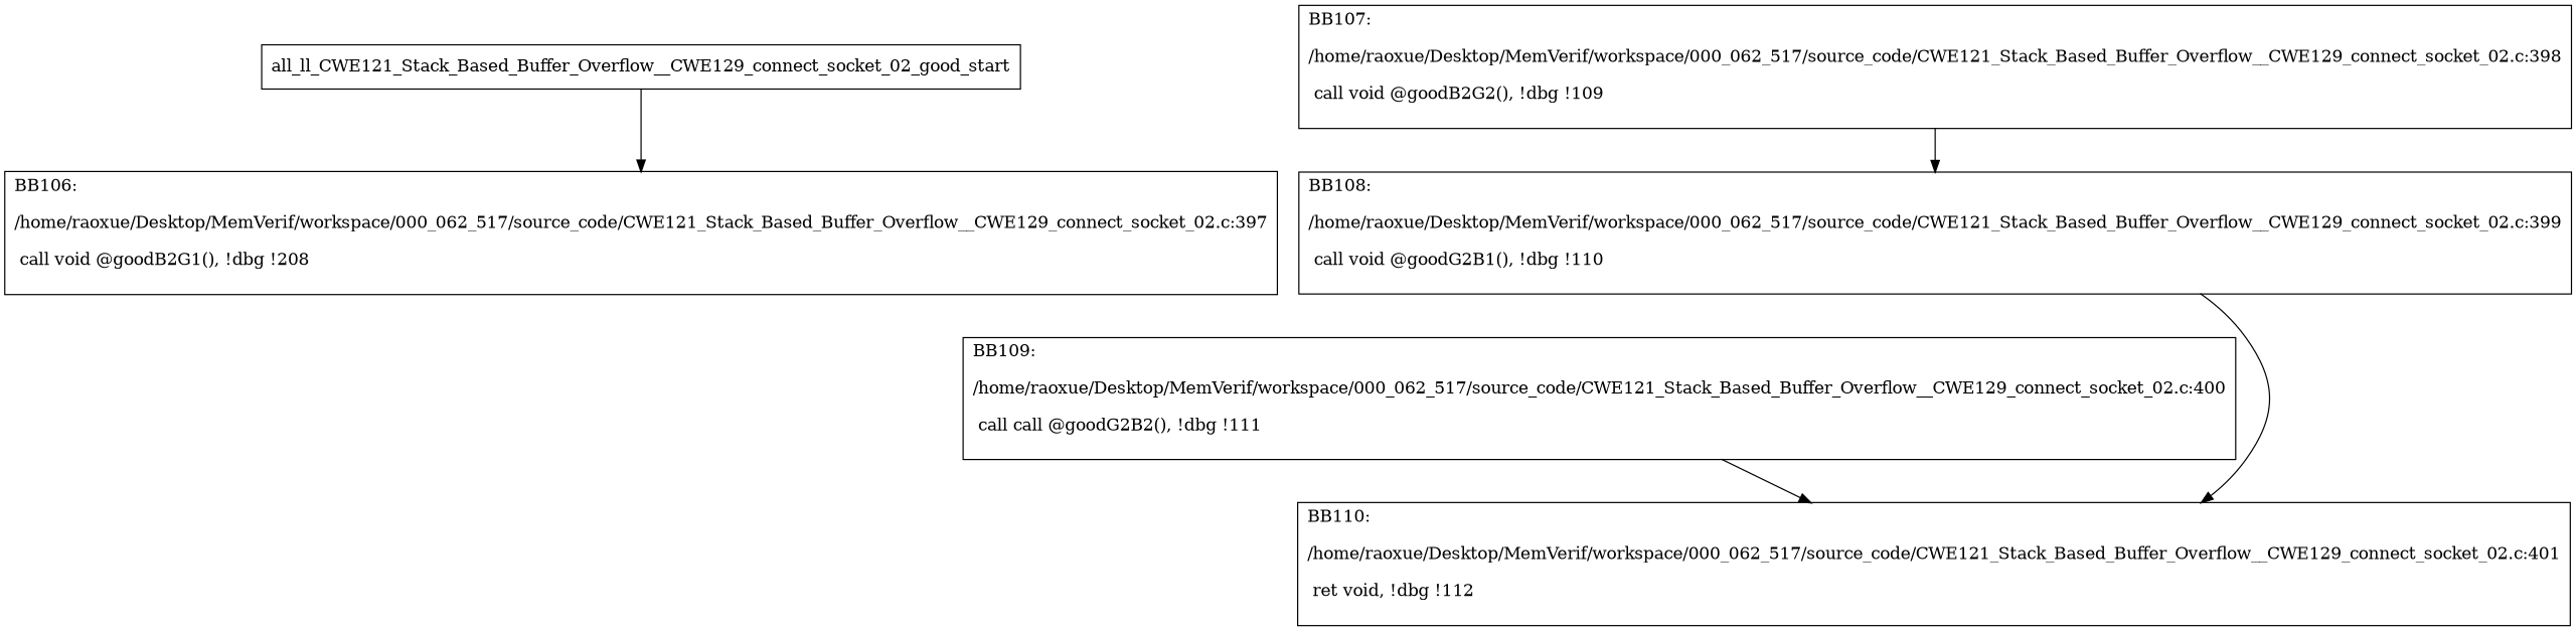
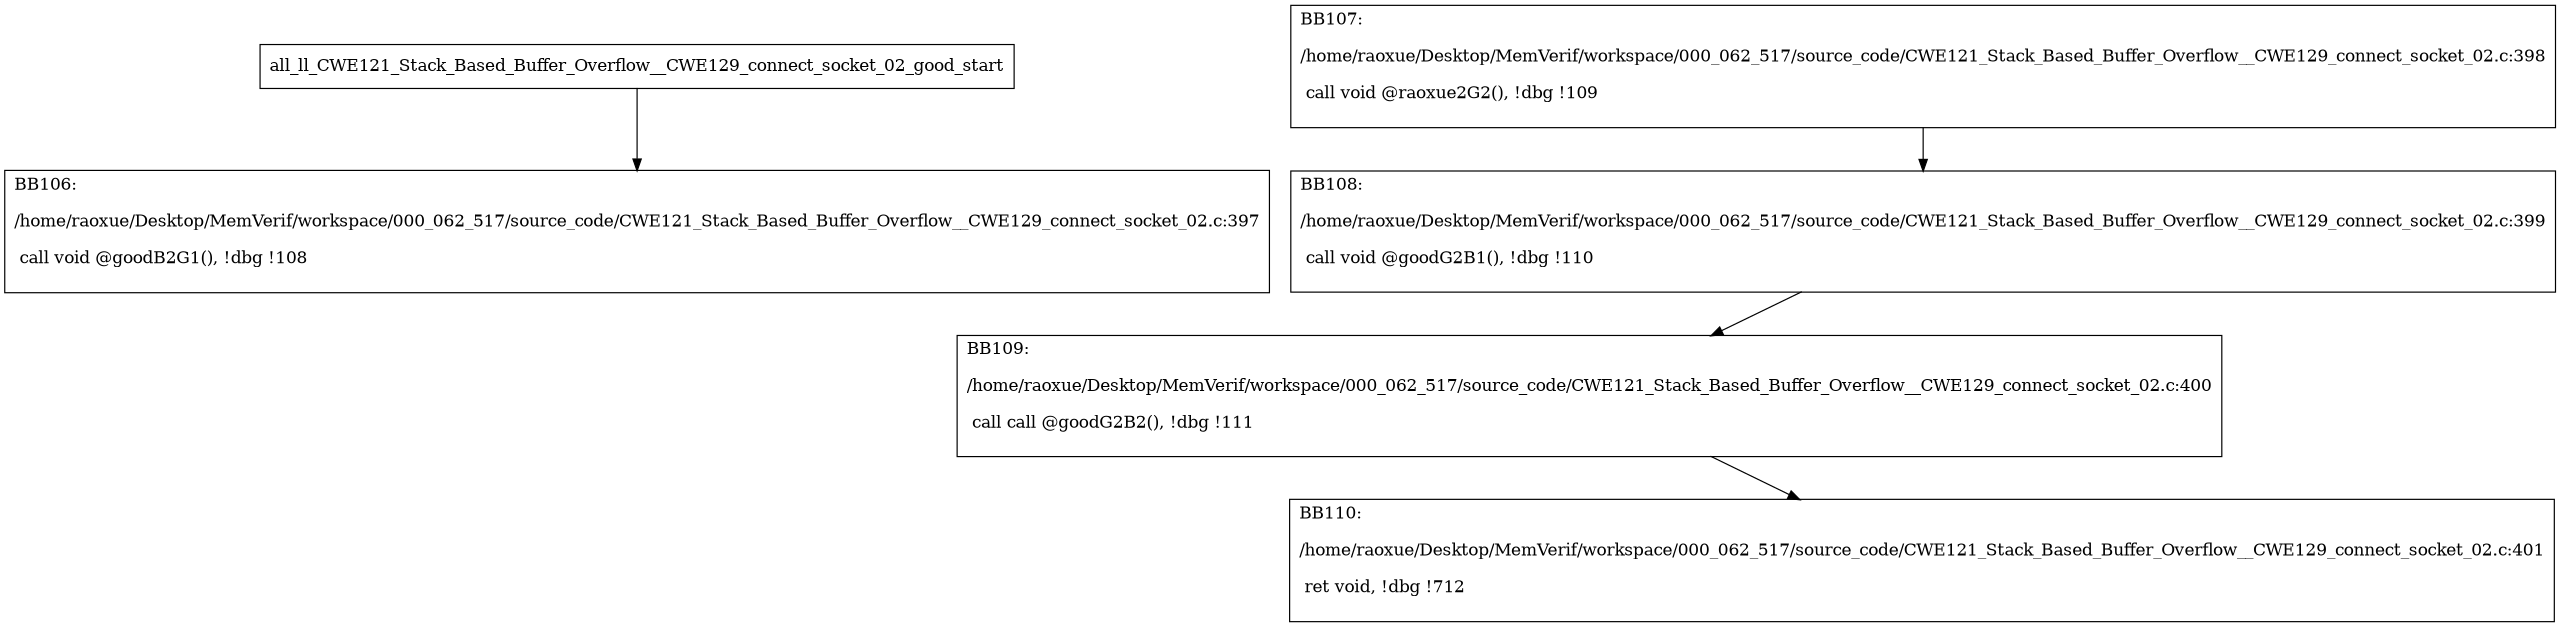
  digraph {
    node [shape=record]
    n1 [label="{all_ll_CWE121_Stack_Based_Buffer_Overflow__CWE129_connect_socket_02_good_start}"]
-   n2 [label="{BB106:\l\l/home/raoxue/Desktop/MemVerif/workspace/000_062_517/source_code/CWE121_Stack_Based_Buffer_Overflow__CWE129_connect_socket_02.c:397\l\n  call void @goodB2G1(), !dbg !208\l\n}"]
-   n3 [label="{BB107:\l\l/home/raoxue/Desktop/MemVerif/workspace/000_062_517/source_code/CWE121_Stack_Based_Buffer_Overflow__CWE129_connect_socket_02.c:398\l\n  call void @goodB2G2(), !dbg !109\l\n}"]
+   n2 [label="{BB106:\l\l/home/raoxue/Desktop/MemVerif/workspace/000_062_517/source_code/CWE121_Stack_Based_Buffer_Overflow__CWE129_connect_socket_02.c:397\l\n  call void @goodB2G1(), !dbg !108\l\n}"]
+   n3 [label="{BB107:\l\l/home/raoxue/Desktop/MemVerif/workspace/000_062_517/source_code/CWE121_Stack_Based_Buffer_Overflow__CWE129_connect_socket_02.c:398\l\n  call void @raoxue2G2(), !dbg !109\l\n}"]
    n4 [label="{BB108:\l\l/home/raoxue/Desktop/MemVerif/workspace/000_062_517/source_code/CWE121_Stack_Based_Buffer_Overflow__CWE129_connect_socket_02.c:399\l\n  call void @goodG2B1(), !dbg !110\l\n}"]
    n5 [label="{BB109:\l\l/home/raoxue/Desktop/MemVerif/workspace/000_062_517/source_code/CWE121_Stack_Based_Buffer_Overflow__CWE129_connect_socket_02.c:400\l\n  call call @goodG2B2(), !dbg !111\l\n}"]
-   n6 [label="{BB110:\l\l/home/raoxue/Desktop/MemVerif/workspace/000_062_517/source_code/CWE121_Stack_Based_Buffer_Overflow__CWE129_connect_socket_02.c:401\l\n  ret void, !dbg !112\l\n}"]
+   n6 [label="{BB110:\l\l/home/raoxue/Desktop/MemVerif/workspace/000_062_517/source_code/CWE121_Stack_Based_Buffer_Overflow__CWE129_connect_socket_02.c:401\l\n  ret void, !dbg !712\l\n}"]
    n1 -> n2
    n3 -> n4
-   n4 -> n6
+   n4 -> n5
    n5 -> n6
  }
